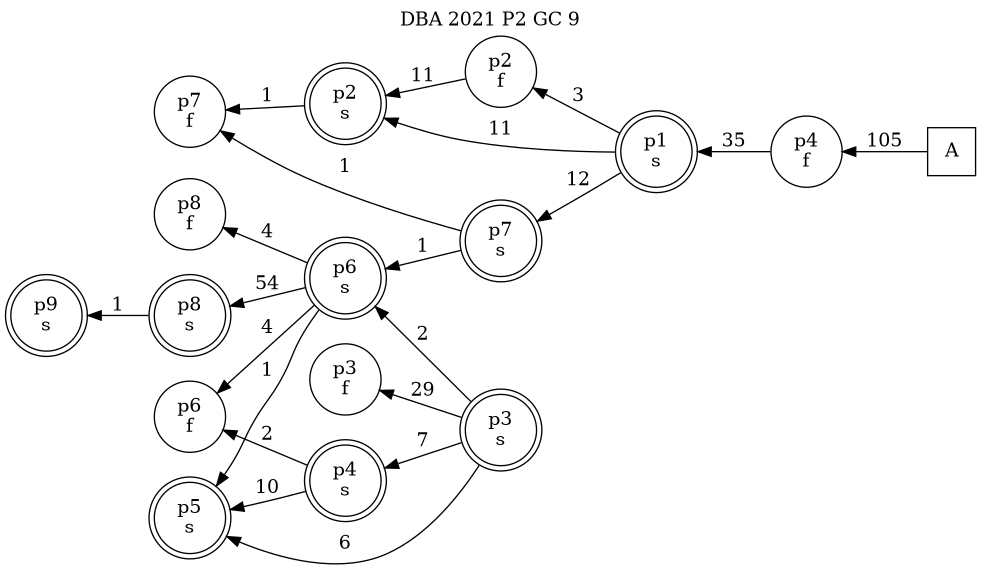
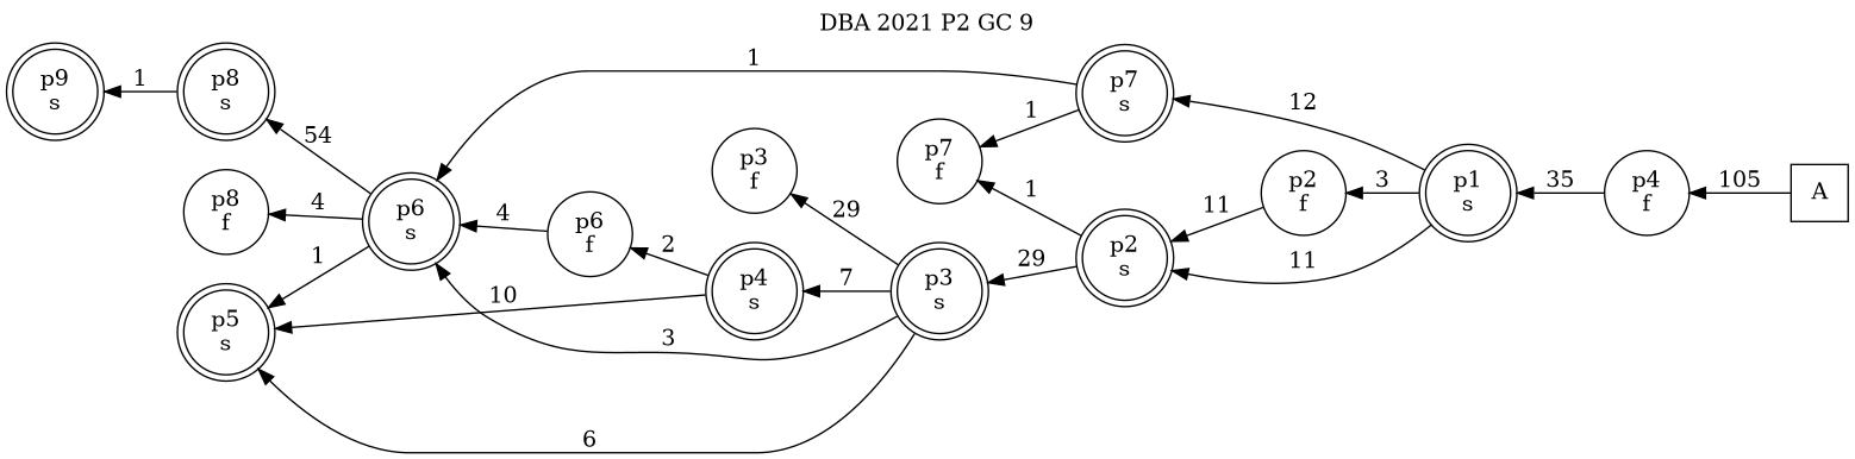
  digraph {
    label=" DBA 2021 P2 GC 9 "
    labelloc=tl
    rankdir=RL
    node [shape=doublecircle]
    n1 [label=A shape=square]
    n2 [label="p4\nf" shape=circle]
    n3 [label="p1\ns"]
    n4 [label="p2\nf" shape=circle]
    n5 [label="p2\ns"]
    n6 [label="p7\ns"]
    n7 [label="p3\ns"]
    n8 [label="p7\nf" shape=circle]
    n9 [label="p6\ns"]
    n10 [label="p3\nf" shape=circle]
    n11 [label="p4\ns"]
    n12 [label="p5\ns"]
    n13 [label="p6\nf" shape=circle]
    n14 [label="p8\ns"]
    n15 [label="p8\nf" shape=circle]
    n16 [label="p9\ns"]
    n1 -> n2 [label=105]
    n2 -> n3 [label=35]
    n3 -> n4 [label=3]
    n3 -> n5 [label=11]
    n3 -> n6 [label=12]
    n4 -> n5 [label=11]
+   n5 -> n7 [label=29]
    n5 -> n8 [label=1]
    n6 -> n8 [label=1]
    n6 -> n9 [label=1]
-   n7 -> n9 [label=2]
+   n7 -> n9 [label=3]
    n7 -> n10 [label=29]
    n7 -> n11 [label=7]
    n7 -> n12 [label=6]
    n9 -> n12 [label=1]
    n9 -> n14 [label=54]
    n9 -> n15 [label=4]
    n11 -> n12 [label=10]
    n11 -> n13 [label=2]
-   n9 -> n13 [label=4]
+   n13 -> n9 [label=4]
    n14 -> n16 [label=1]
  }
